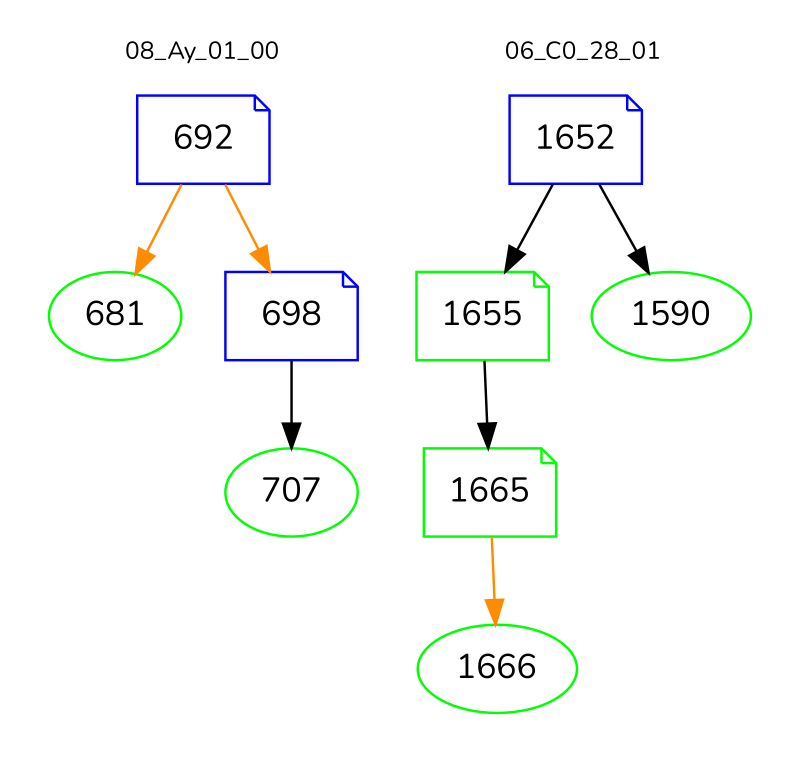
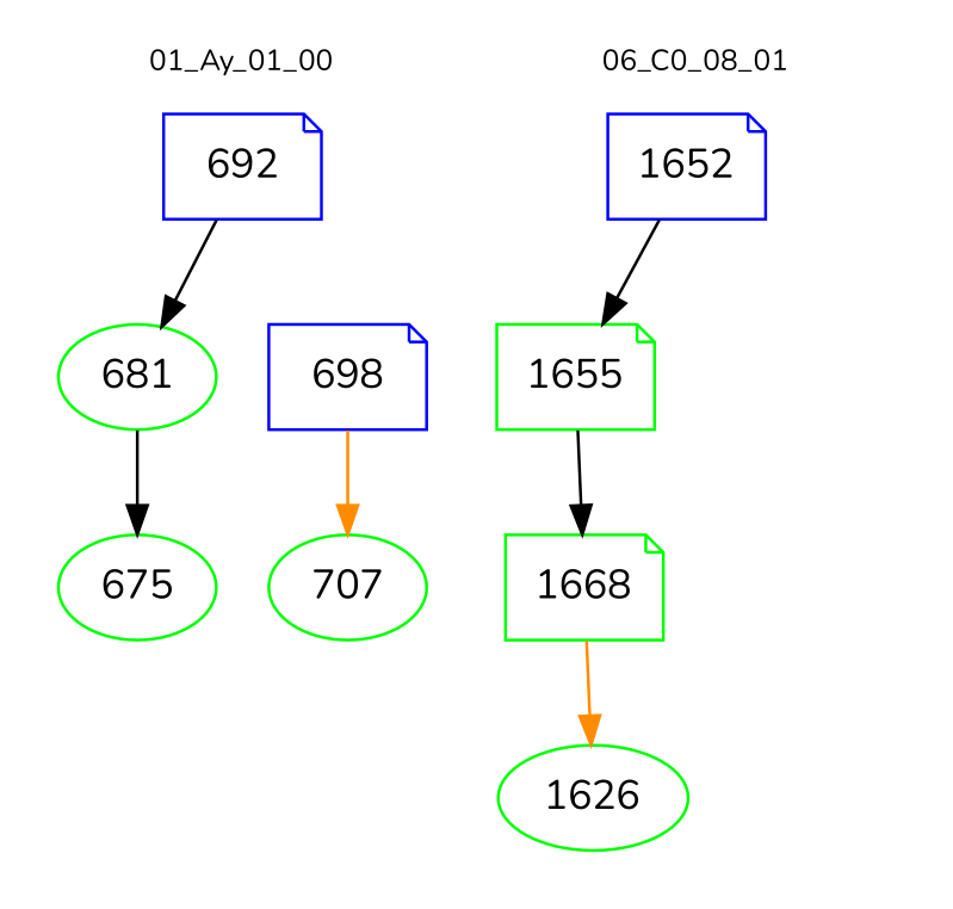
  digraph {
    fontname=Nunito
    node [color=green fontname=Nunito shape=note]
    edge [color=black fontname=Nunito]
    n1 [color=blue label=692]
    n2 [label=681 shape=ellipse]
    n3 [color=blue label=698]
+   n4 [label=675 shape=ellipse]
    n5 [label=707 shape=ellipse]
    n6 [label=1655]
    n7 [color=blue label=1652]
-   n8 [label=1665]
-   n9 [label=1590 shape=ellipse]
-   n10 [label=1666 shape=ellipse]
+   n8 [label=1668]
+   n10 [label=1626 shape=ellipse]
    subgraph cluster_1 {
      color=white
      fontsize=10
-     label="08_Ay_01_00"
+     label="01_Ay_01_00"
      n1
      n2
      n3
+     n4
      n5
    }
    subgraph cluster_2 {
      color=white
      fontsize=10
-     label="06_C0_28_01"
+     label="06_C0_08_01"
      n6
      n7
      n8
-     n9
      n10
    }
-   n1 -> n2 [color=darkorange]
-   n1 -> n3 [color=darkorange]
-   n3 -> n5
+   n1 -> n2
+   n2 -> n4
+   n3 -> n5 [color=darkorange]
    n6 -> n8
    n7 -> n6
-   n7 -> n9
    n8 -> n10 [color=darkorange]
  }
